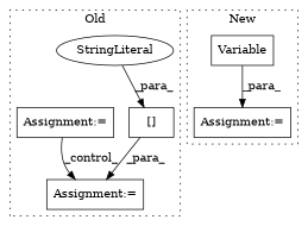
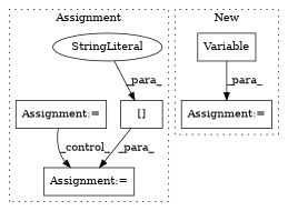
  digraph {
    node [a=7 l=1 shape=box]
    n1 [a=2 l="10,1" label="[]" s="4507,4555"]
    n2 [a=45 l=38 label=StringLiteral s=4517 shape=ellipse]
    n3 [label="Assignment:=" s=4506]
    n4 [l="53,2" label="Assignment:=" s="4290,4393"]
    n5 [a=32 l="9,1" label=Variable s="3986,4000"]
    n6 [label="Assignment:=" s=3985]
    subgraph cluster_1 {
-     label=Old
+     label=Assignment
      style=dotted
      n1
      n2
      n3
      n4
    }
    subgraph cluster_2 {
      label=New
      style=dotted
      n5
      n6
    }
    n1 -> n3 [label=_para_]
    n2 -> n1 [label=_para_]
    n4 -> n3 [label=_control_]
    n5 -> n6 [label=_para_]
  }
